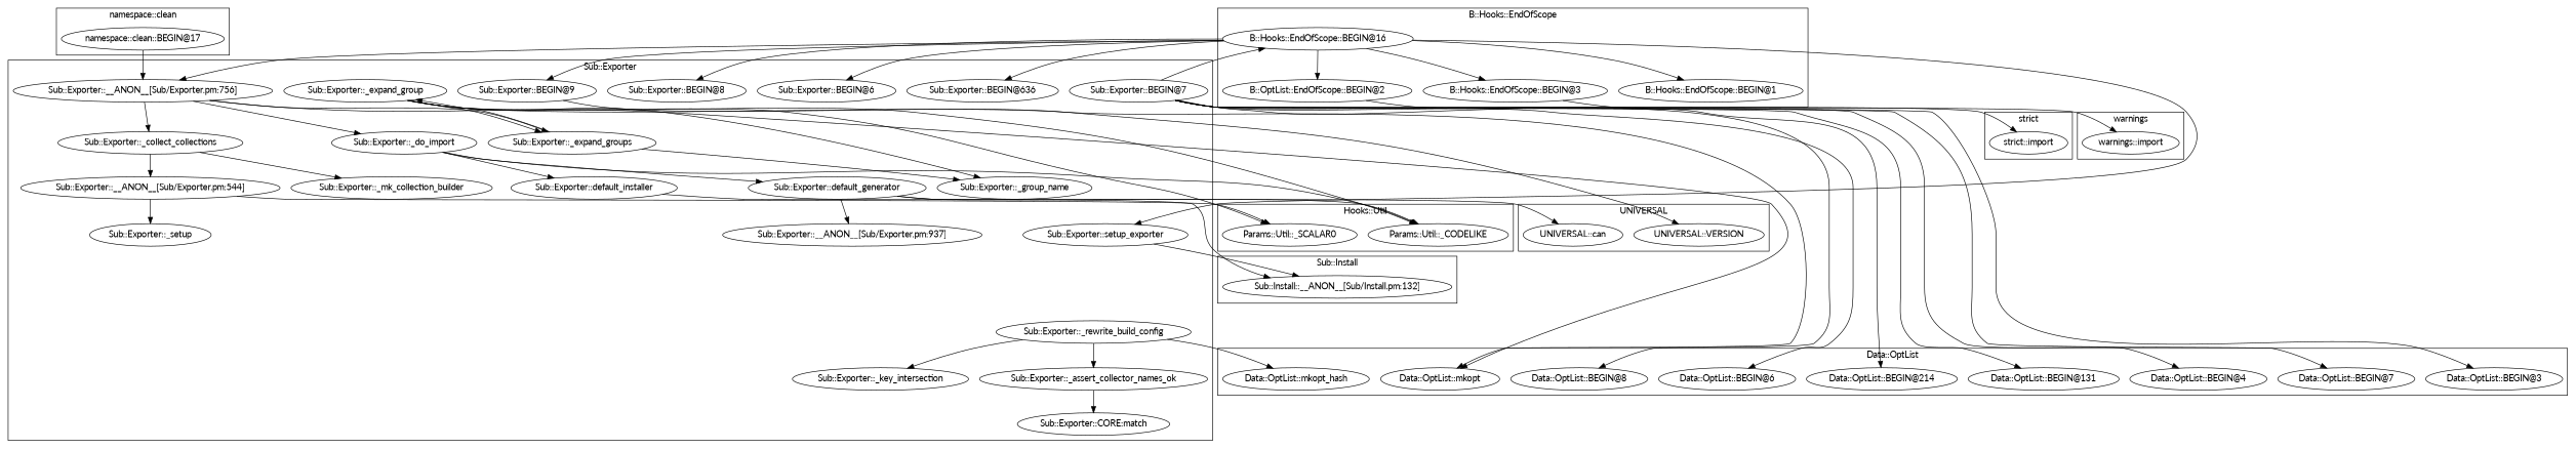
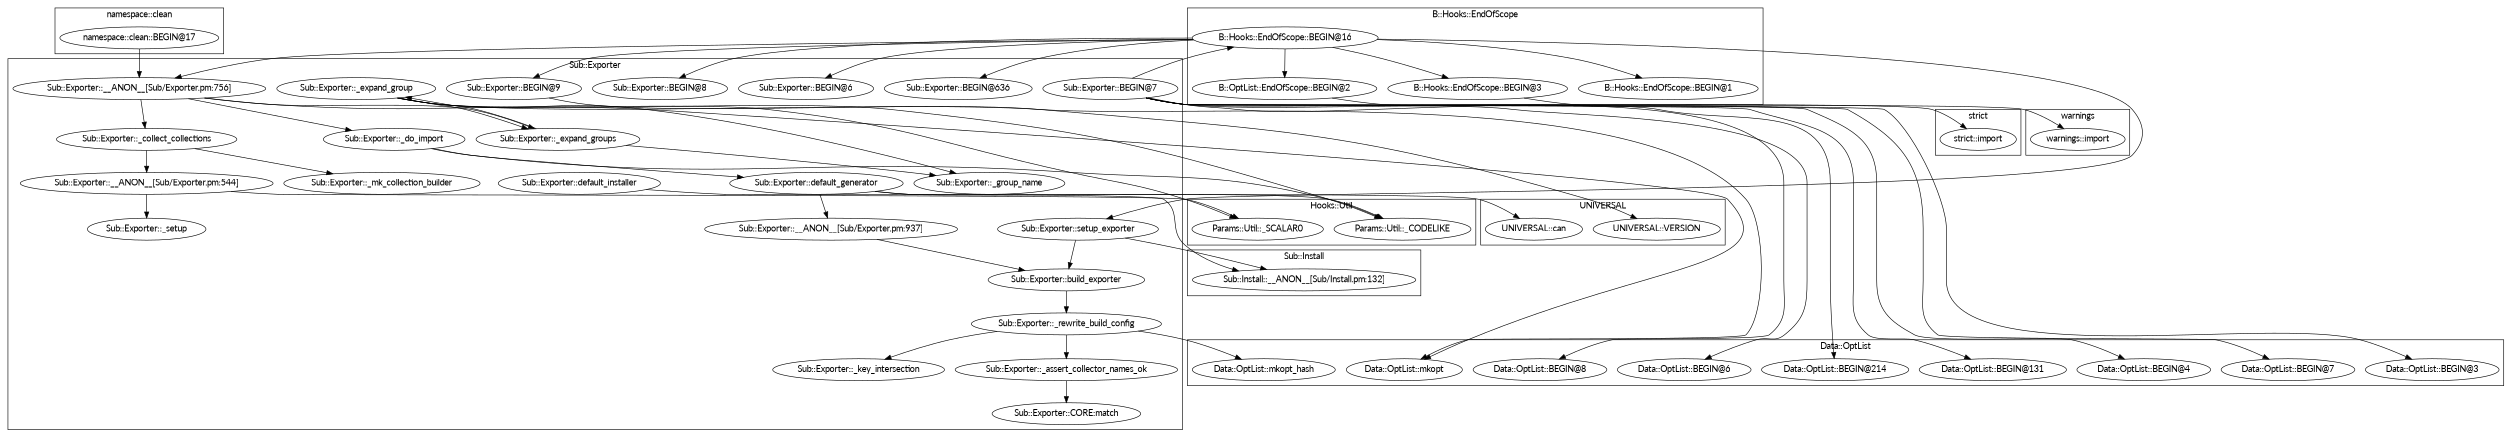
  digraph {
    fontname=Lato
    node [fontname=Lato]
    edge [fontname=Lato]
    "Sub::Exporter::_expand_group"
    "Sub::Exporter::__ANON__[Sub/Exporter.pm:756]"
    "Sub::Exporter::__ANON__[Sub/Exporter.pm:544]"
    "Sub::Exporter::BEGIN@6"
    "Sub::Exporter::_collect_collections"
    "Sub::Exporter::default_generator"
+   "Sub::Exporter::build_exporter"
    "Sub::Exporter::BEGIN@8"
    "Sub::Exporter::_do_import"
    "Sub::Exporter::BEGIN@9"
    "Sub::Exporter::__ANON__[Sub/Exporter.pm:937]"
    "Sub::Exporter::_expand_groups"
    "Sub::Exporter::default_installer"
    "Sub::Exporter::_assert_collector_names_ok"
    "Sub::Exporter::setup_exporter"
    "Sub::Exporter::_key_intersection"
    "Sub::Exporter::CORE:match"
    "Sub::Exporter::_rewrite_build_config"
    "Sub::Exporter::_mk_collection_builder"
    "Sub::Exporter::BEGIN@7"
    "Sub::Exporter::_group_name"
    "Sub::Exporter::_setup"
    "Sub::Exporter::BEGIN@636"
    "warnings::import"
    "Data::OptList::BEGIN@214"
    "Data::OptList::mkopt_hash"
    "Data::OptList::BEGIN@131"
    "Data::OptList::mkopt"
    "Data::OptList::BEGIN@4"
    "Data::OptList::BEGIN@7"
    "Data::OptList::BEGIN@3"
    "Data::OptList::BEGIN@8"
    "Data::OptList::BEGIN@6"
    "strict::import"
    "UNIVERSAL::VERSION"
    "UNIVERSAL::can"
    "Params::Util::_SCALAR0"
    "Params::Util::_CODELIKE"
    "B::Hooks::EndOfScope::BEGIN@16"
    n40 [label="B::OptList::EndOfScope::BEGIN@2"]
    "B::Hooks::EndOfScope::BEGIN@3"
    "B::Hooks::EndOfScope::BEGIN@1"
    "namespace::clean::BEGIN@17"
    "Sub::Install::__ANON__[Sub/Install.pm:132]"
    subgraph cluster_1 {
      label="Sub::Exporter"
      "Sub::Exporter::_expand_group"
      "Sub::Exporter::__ANON__[Sub/Exporter.pm:756]"
      "Sub::Exporter::__ANON__[Sub/Exporter.pm:544]"
      "Sub::Exporter::BEGIN@6"
      "Sub::Exporter::_collect_collections"
      "Sub::Exporter::default_generator"
+     "Sub::Exporter::build_exporter"
      "Sub::Exporter::BEGIN@8"
      "Sub::Exporter::_do_import"
      "Sub::Exporter::BEGIN@9"
      "Sub::Exporter::__ANON__[Sub/Exporter.pm:937]"
      "Sub::Exporter::_expand_groups"
      "Sub::Exporter::default_installer"
      "Sub::Exporter::_assert_collector_names_ok"
      "Sub::Exporter::setup_exporter"
      "Sub::Exporter::_key_intersection"
      "Sub::Exporter::CORE:match"
      "Sub::Exporter::_rewrite_build_config"
      "Sub::Exporter::_mk_collection_builder"
      "Sub::Exporter::BEGIN@7"
      "Sub::Exporter::_group_name"
      "Sub::Exporter::_setup"
      "Sub::Exporter::BEGIN@636"
    }
    subgraph cluster_2 {
      label=warnings
      "warnings::import"
    }
    subgraph cluster_3 {
      label="Data::OptList"
      "Data::OptList::BEGIN@214"
      "Data::OptList::mkopt_hash"
      "Data::OptList::BEGIN@131"
      "Data::OptList::mkopt"
      "Data::OptList::BEGIN@4"
      "Data::OptList::BEGIN@7"
      "Data::OptList::BEGIN@3"
      "Data::OptList::BEGIN@8"
      "Data::OptList::BEGIN@6"
    }
    subgraph cluster_4 {
      label="strict"
      "strict::import"
    }
    subgraph cluster_5 {
      label=UNIVERSAL
      "UNIVERSAL::VERSION"
      "UNIVERSAL::can"
    }
    subgraph cluster_6 {
      label="Hooks::Util"
      "Params::Util::_SCALAR0"
      "Params::Util::_CODELIKE"
    }
    subgraph cluster_7 {
      label="B::Hooks::EndOfScope"
      "B::Hooks::EndOfScope::BEGIN@16"
      n40
      "B::Hooks::EndOfScope::BEGIN@3"
      "B::Hooks::EndOfScope::BEGIN@1"
    }
    subgraph cluster_8 {
      label="namespace::clean"
      "namespace::clean::BEGIN@17"
    }
    subgraph cluster_9 {
      label="Sub::Install"
      "Sub::Install::__ANON__[Sub/Install.pm:132]"
    }
    "Sub::Exporter::_expand_group" -> "Sub::Exporter::_expand_groups"
    "Sub::Exporter::_expand_group" -> "Sub::Exporter::_group_name"
    "Sub::Exporter::_expand_group" -> "Data::OptList::mkopt"
    "Sub::Exporter::_expand_group" -> "Params::Util::_SCALAR0"
    "Sub::Exporter::_expand_group" -> "Params::Util::_CODELIKE"
    "Sub::Exporter::__ANON__[Sub/Exporter.pm:756]" -> "Sub::Exporter::_collect_collections"
    "Sub::Exporter::__ANON__[Sub/Exporter.pm:756]" -> "Sub::Exporter::_do_import"
    "Sub::Exporter::__ANON__[Sub/Exporter.pm:756]" -> "Sub::Exporter::_expand_groups"
    "Sub::Exporter::__ANON__[Sub/Exporter.pm:756]" -> "Data::OptList::mkopt"
    "Sub::Exporter::__ANON__[Sub/Exporter.pm:544]" -> "Sub::Exporter::_setup"
    "Sub::Exporter::__ANON__[Sub/Exporter.pm:544]" -> "Params::Util::_SCALAR0"
    "Sub::Exporter::_collect_collections" -> "Sub::Exporter::__ANON__[Sub/Exporter.pm:544]"
    "Sub::Exporter::_collect_collections" -> "Sub::Exporter::_mk_collection_builder"
    "Sub::Exporter::default_generator" -> "Sub::Exporter::__ANON__[Sub/Exporter.pm:937]"
    "Sub::Exporter::default_generator" -> "UNIVERSAL::can"
    "Sub::Exporter::default_generator" -> "Params::Util::_CODELIKE"
+   "Sub::Exporter::build_exporter" -> "Sub::Exporter::_rewrite_build_config"
    "Sub::Exporter::_do_import" -> "Sub::Exporter::default_generator"
-   "Sub::Exporter::_do_import" -> "Sub::Exporter::default_installer"
    "Sub::Exporter::_do_import" -> "Params::Util::_CODELIKE"
    "Sub::Exporter::BEGIN@9" -> "UNIVERSAL::VERSION"
+   "Sub::Exporter::__ANON__[Sub/Exporter.pm:937]" -> "Sub::Exporter::build_exporter"
    "Sub::Exporter::_expand_groups" -> "Sub::Exporter::_expand_group"
    "Sub::Exporter::_expand_groups" -> "Sub::Exporter::_group_name"
    "Sub::Exporter::default_installer" -> "Sub::Install::__ANON__[Sub/Install.pm:132]"
    "Sub::Exporter::_assert_collector_names_ok" -> "Sub::Exporter::CORE:match"
+   "Sub::Exporter::setup_exporter" -> "Sub::Exporter::build_exporter"
    "Sub::Exporter::setup_exporter" -> "Sub::Install::__ANON__[Sub/Install.pm:132]"
    "Sub::Exporter::_rewrite_build_config" -> "Sub::Exporter::_assert_collector_names_ok"
    "Sub::Exporter::_rewrite_build_config" -> "Sub::Exporter::_key_intersection"
    "Sub::Exporter::_rewrite_build_config" -> "Data::OptList::mkopt_hash"
    "Sub::Exporter::BEGIN@7" -> "Data::OptList::BEGIN@214"
    "Sub::Exporter::BEGIN@7" -> "Data::OptList::BEGIN@131"
    "Sub::Exporter::BEGIN@7" -> "Data::OptList::BEGIN@4"
    "Sub::Exporter::BEGIN@7" -> "Data::OptList::BEGIN@7"
    "Sub::Exporter::BEGIN@7" -> "Data::OptList::BEGIN@3"
    "Sub::Exporter::BEGIN@7" -> "Data::OptList::BEGIN@8"
    "Sub::Exporter::BEGIN@7" -> "Data::OptList::BEGIN@6"
    "Sub::Exporter::BEGIN@7" -> "B::Hooks::EndOfScope::BEGIN@16"
    "B::Hooks::EndOfScope::BEGIN@16" -> "Sub::Exporter::__ANON__[Sub/Exporter.pm:756]"
    "B::Hooks::EndOfScope::BEGIN@16" -> "Sub::Exporter::BEGIN@6"
    "B::Hooks::EndOfScope::BEGIN@16" -> "Sub::Exporter::BEGIN@8"
    "B::Hooks::EndOfScope::BEGIN@16" -> "Sub::Exporter::BEGIN@9"
    "B::Hooks::EndOfScope::BEGIN@16" -> "Sub::Exporter::setup_exporter"
    "B::Hooks::EndOfScope::BEGIN@16" -> "Sub::Exporter::BEGIN@636"
    "B::Hooks::EndOfScope::BEGIN@16" -> n40
    "B::Hooks::EndOfScope::BEGIN@16" -> "B::Hooks::EndOfScope::BEGIN@3"
    "B::Hooks::EndOfScope::BEGIN@16" -> "B::Hooks::EndOfScope::BEGIN@1"
    n40 -> "strict::import"
    "B::Hooks::EndOfScope::BEGIN@3" -> "warnings::import"
    "namespace::clean::BEGIN@17" -> "Sub::Exporter::__ANON__[Sub/Exporter.pm:756]"
  }
